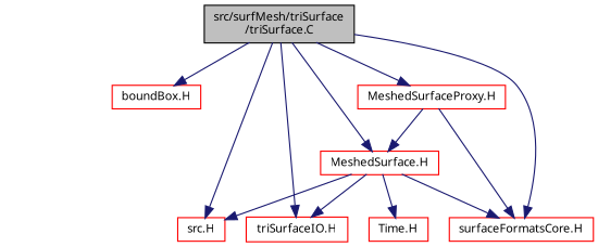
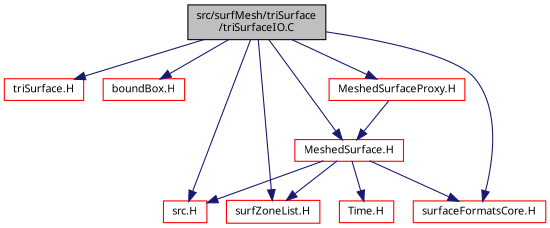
  digraph {
    fontname="Noto Sans"
    node [color=red fontname="Noto Sans" fontsize=10 shape=record]
    edge [color=midnightblue fontname="Noto Sans" fontsize=10 labelfontname=Helvetica labelfontsize=10 style=solid]
-   n1 [color=black fillcolor=grey75 fontcolor=black height=0.2 label="src/surfMesh/triSurface\l/triSurface.C" style=filled width=0.4]
+   n1 [color=black fillcolor=grey75 fontcolor=black height=0.2 label="src/surfMesh/triSurface\l/triSurfaceIO.C" style=filled width=0.4]
+   n2 [height=0.2 label="triSurface.H" width=0.4]
    n3 [height=0.2 label="boundBox.H" width=0.4]
    n4 [height=0.2 label="src.H" width=0.4]
-   n5 [height=0.2 label="triSurfaceIO.H" width=0.4]
+   n5 [height=0.2 label="surfZoneList.H" width=0.4]
    n6 [height=0.2 label="surfaceFormatsCore.H" width=0.4]
    n7 [height=0.2 label="MeshedSurfaceProxy.H" width=0.4]
    n8 [height=0.2 label="MeshedSurface.H" width=0.4]
    n9 [height=0.2 label="Time.H" width=0.4]
+   n1 -> n2
    n1 -> n3
    n1 -> n4
    n1 -> n5
    n1 -> n6
    n1 -> n7
    n1 -> n8
-   n7 -> n6
    n7 -> n8
    n8 -> n4
    n8 -> n5
    n8 -> n6
    n8 -> n9
  }
